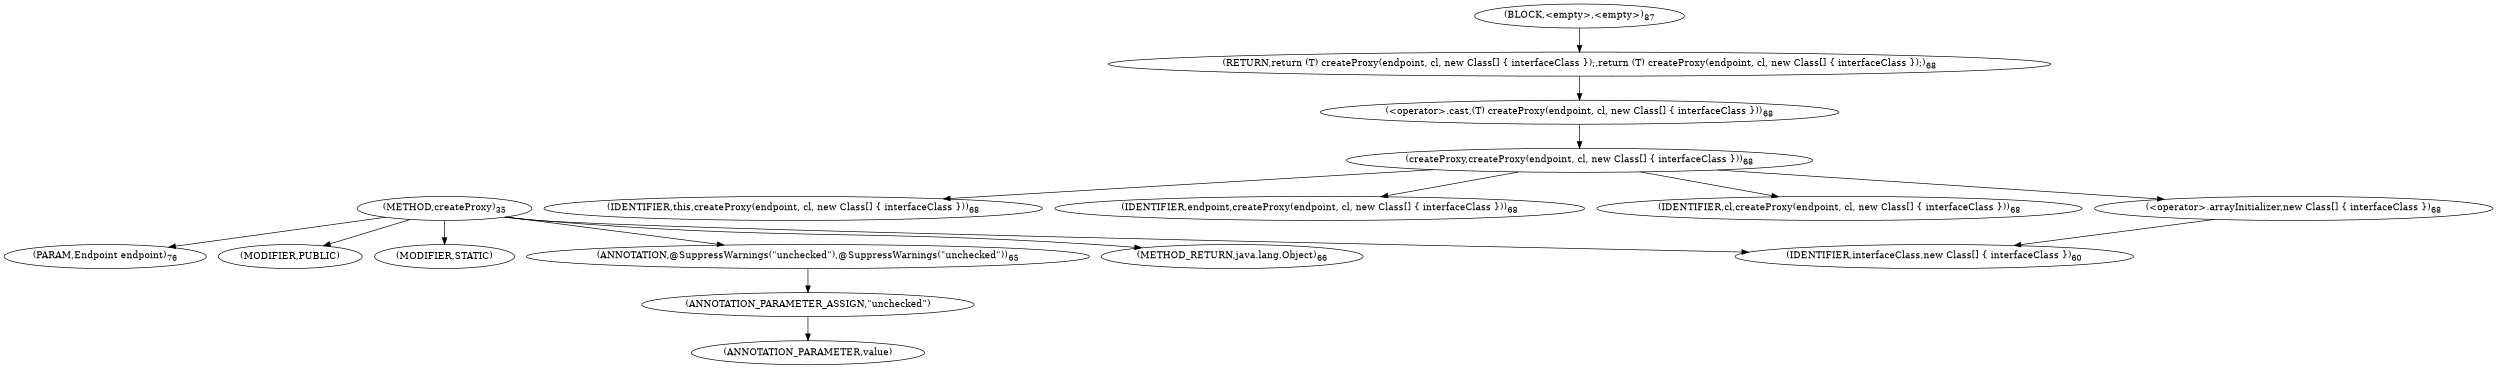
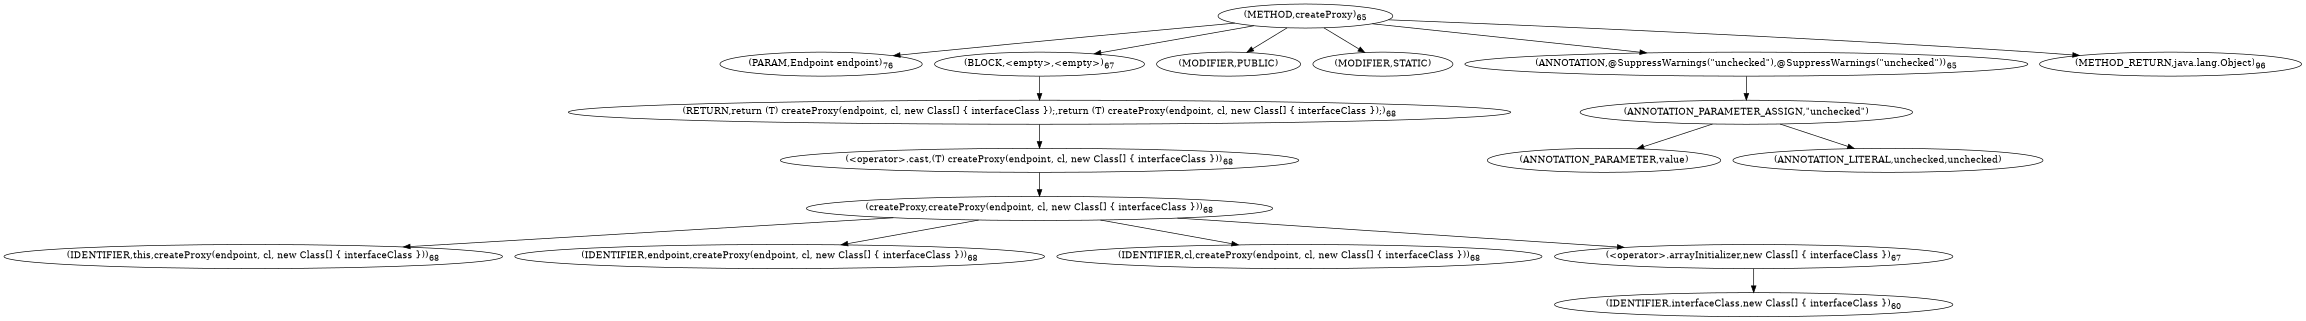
  digraph {
-   n1 [label=<(METHOD,createProxy)<SUB>35</SUB>>]
+   n1 [label=<(METHOD,createProxy)<SUB>65</SUB>>]
    n2 [label=<(PARAM,Endpoint endpoint)<SUB>76</SUB>>]
-   n3 [label=<(BLOCK,&lt;empty&gt;,&lt;empty&gt;)<SUB>87</SUB>>]
+   n3 [label=<(BLOCK,&lt;empty&gt;,&lt;empty&gt;)<SUB>67</SUB>>]
    n4 [label=<(MODIFIER,PUBLIC)>]
    n5 [label=<(MODIFIER,STATIC)>]
    n6 [label=<(ANNOTATION,@SuppressWarnings(&quot;unchecked&quot;),@SuppressWarnings(&quot;unchecked&quot;))<SUB>65</SUB>>]
-   n7 [label=<(METHOD_RETURN,java.lang.Object)<SUB>66</SUB>>]
+   n7 [label=<(METHOD_RETURN,java.lang.Object)<SUB>96</SUB>>]
    n8 [label=<(RETURN,return (T) createProxy(endpoint, cl, new Class[] { interfaceClass });,return (T) createProxy(endpoint, cl, new Class[] { interfaceClass });)<SUB>68</SUB>>]
    n9 [label=<(ANNOTATION_PARAMETER_ASSIGN,&quot;unchecked&quot;)>]
    n10 [label=<(&lt;operator&gt;.cast,(T) createProxy(endpoint, cl, new Class[] { interfaceClass }))<SUB>68</SUB>>]
    n11 [label=<(createProxy,createProxy(endpoint, cl, new Class[] { interfaceClass }))<SUB>68</SUB>>]
    n12 [label=<(IDENTIFIER,this,createProxy(endpoint, cl, new Class[] { interfaceClass }))<SUB>68</SUB>>]
    n13 [label=<(IDENTIFIER,endpoint,createProxy(endpoint, cl, new Class[] { interfaceClass }))<SUB>68</SUB>>]
    n14 [label=<(IDENTIFIER,cl,createProxy(endpoint, cl, new Class[] { interfaceClass }))<SUB>68</SUB>>]
-   n15 [label=<(&lt;operator&gt;.arrayInitializer,new Class[] { interfaceClass })<SUB>68</SUB>>]
+   n15 [label=<(&lt;operator&gt;.arrayInitializer,new Class[] { interfaceClass })<SUB>67</SUB>>]
    n16 [label=<(IDENTIFIER,interfaceClass,new Class[] { interfaceClass })<SUB>60</SUB>>]
    n17 [label=<(ANNOTATION_PARAMETER,value)>]
+   n18 [label=<(ANNOTATION_LITERAL,unchecked,unchecked)>]
    n1 -> n2
-   n1 -> n16
+   n1 -> n3
    n1 -> n4
    n1 -> n5
    n1 -> n6
    n1 -> n7
    n3 -> n8
    n6 -> n9
    n8 -> n10
    n9 -> n17
+   n9 -> n18
    n10 -> n11
    n11 -> n12
    n11 -> n13
    n11 -> n14
    n11 -> n15
    n15 -> n16
  }
